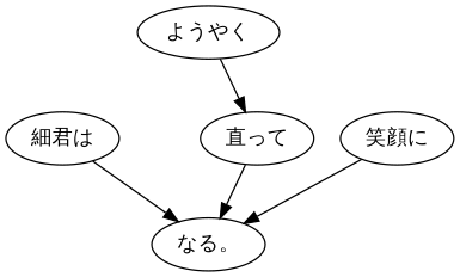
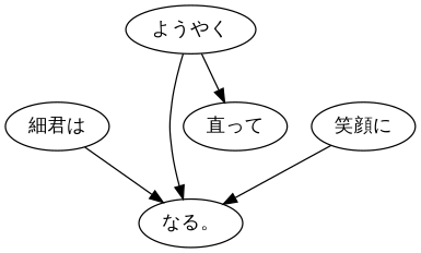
  digraph {
    fontname="Roboto Mono"
    node [fontname="Roboto Mono"]
    edge [fontname="Roboto Mono"]
    n1 [label="細君は"]
    n2 [label="なる。"]
    n3 [label="ようやく"]
    n4 [label="直って"]
    n5 [label="笑顔に"]
    n1 -> n2
    n3 -> n4
-   n4 -> n2
+   n3 -> n2
    n5 -> n2
  }
